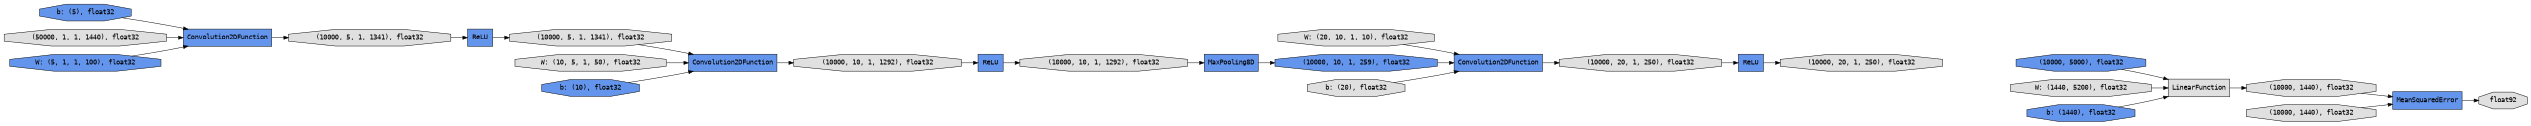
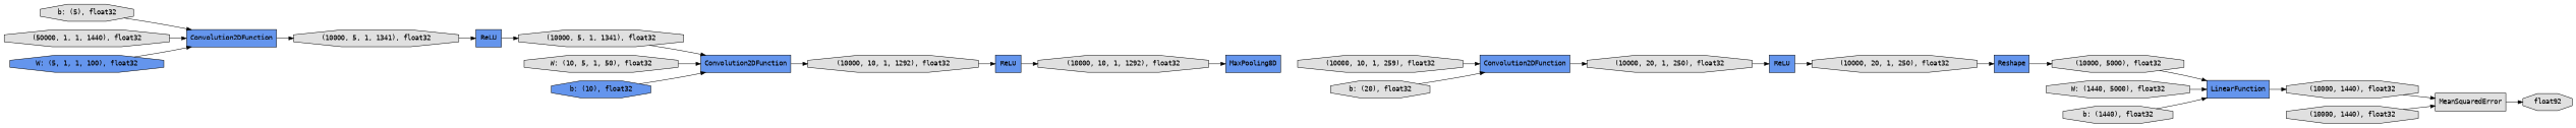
  digraph {
    fontname="DejaVu Sans Mono"
    rankdir=LR
    node [fillcolor="#E0E0E0" fontname="DejaVu Sans Mono" shape=octagon style=filled]
    edge [fontname="DejaVu Sans Mono"]
-   n1 [fillcolor="#6495ED" label=MeanSquaredError shape=record]
+   n1 [label=MeanSquaredError shape=record]
    n2 [label=float92]
-   n3 [fillcolor="#6495ED" label="b: (5), float32"]
+   n3 [label="b: (5), float32"]
    n4 [fillcolor="#6495ED" label=Convolution2DFunction shape=record]
    n5 [label="(10000, 5, 1, 1341), float32"]
    n6 [label="(10000, 20, 1, 250), float32"]
    n7 [fillcolor="#6495ED" label=ReLU shape=record]
    n8 [label="(10000, 20, 1, 250), float32"]
-   n9 [label="W: (20, 10, 1, 10), float32"]
    n10 [fillcolor="#6495ED" label=Convolution2DFunction shape=record]
    n11 [fillcolor="#6495ED" label=ReLU shape=record]
    n12 [label="(10000, 5, 1, 1341), float32"]
+   n13 [fillcolor="#6495ED" label=Reshape shape=record]
    n14 [fillcolor="#6495ED" label=ReLU shape=record]
    n15 [label="(10000, 10, 1, 1292), float32"]
    n16 [fillcolor="#6495ED" label=MaxPooling8D shape=record]
-   n17 [fillcolor="#6495ED" label="(10000, 5000), float32"]
+   n17 [label="(10000, 5000), float32"]
    n18 [label="W: (10, 5, 1, 50), float32"]
    n19 [fillcolor="#6495ED" label=Convolution2DFunction shape=record]
    n20 [label="(10000, 10, 1, 1292), float32"]
-   n21 [fillcolor="#6495ED" label="(10000, 10, 1, 259), float32"]
+   n21 [label="(10000, 10, 1, 259), float32"]
    n22 [label="(50000, 1, 1, 1440), float32"]
-   n23 [label="W: (1440, 5200), float32"]
-   n24 [label=LinearFunction shape=record]
+   n23 [label="W: (1440, 5000), float32"]
+   n24 [fillcolor="#6495ED" label=LinearFunction shape=record]
    n25 [label="(10000, 1440), float32"]
-   n26 [fillcolor="#6495ED" label="b: (1440), float32"]
+   n26 [label="b: (1440), float32"]
    n27 [fillcolor="#6495ED" label="b: (10), float32"]
    n28 [label="(10000, 1440), float32"]
    n29 [label="b: (20), float32"]
    n30 [fillcolor="#6495ED" label="W: (5, 1, 1, 100), float32"]
    n1 -> n2
    n3 -> n4
    n4 -> n5
    n5 -> n11
    n6 -> n7
    n7 -> n8
-   n9 -> n10
+   n8 -> n13
    n10 -> n6
    n11 -> n12
    n12 -> n19
+   n13 -> n17
    n14 -> n15
    n15 -> n16
-   n16 -> n21
    n17 -> n24
    n18 -> n19
    n19 -> n20
    n20 -> n14
    n21 -> n10
    n22 -> n4
    n23 -> n24
    n24 -> n25
    n25 -> n1
    n26 -> n24
    n27 -> n19
    n28 -> n1
    n29 -> n10
    n30 -> n4
  }
